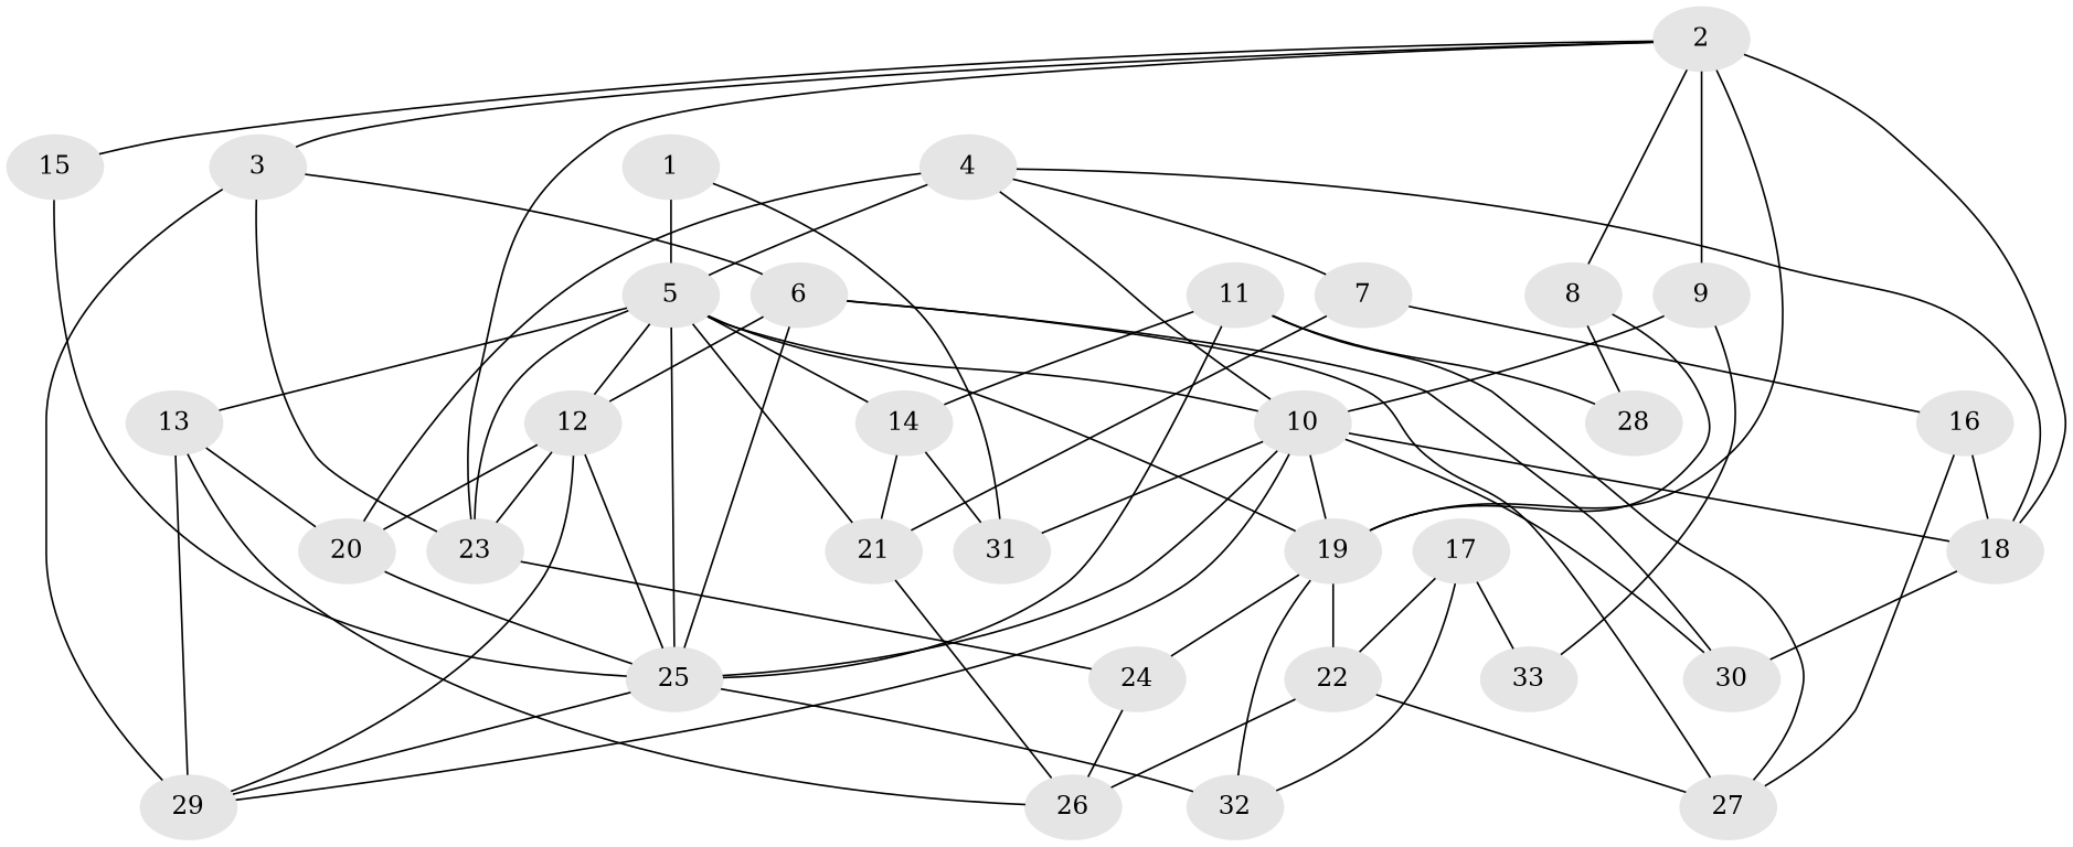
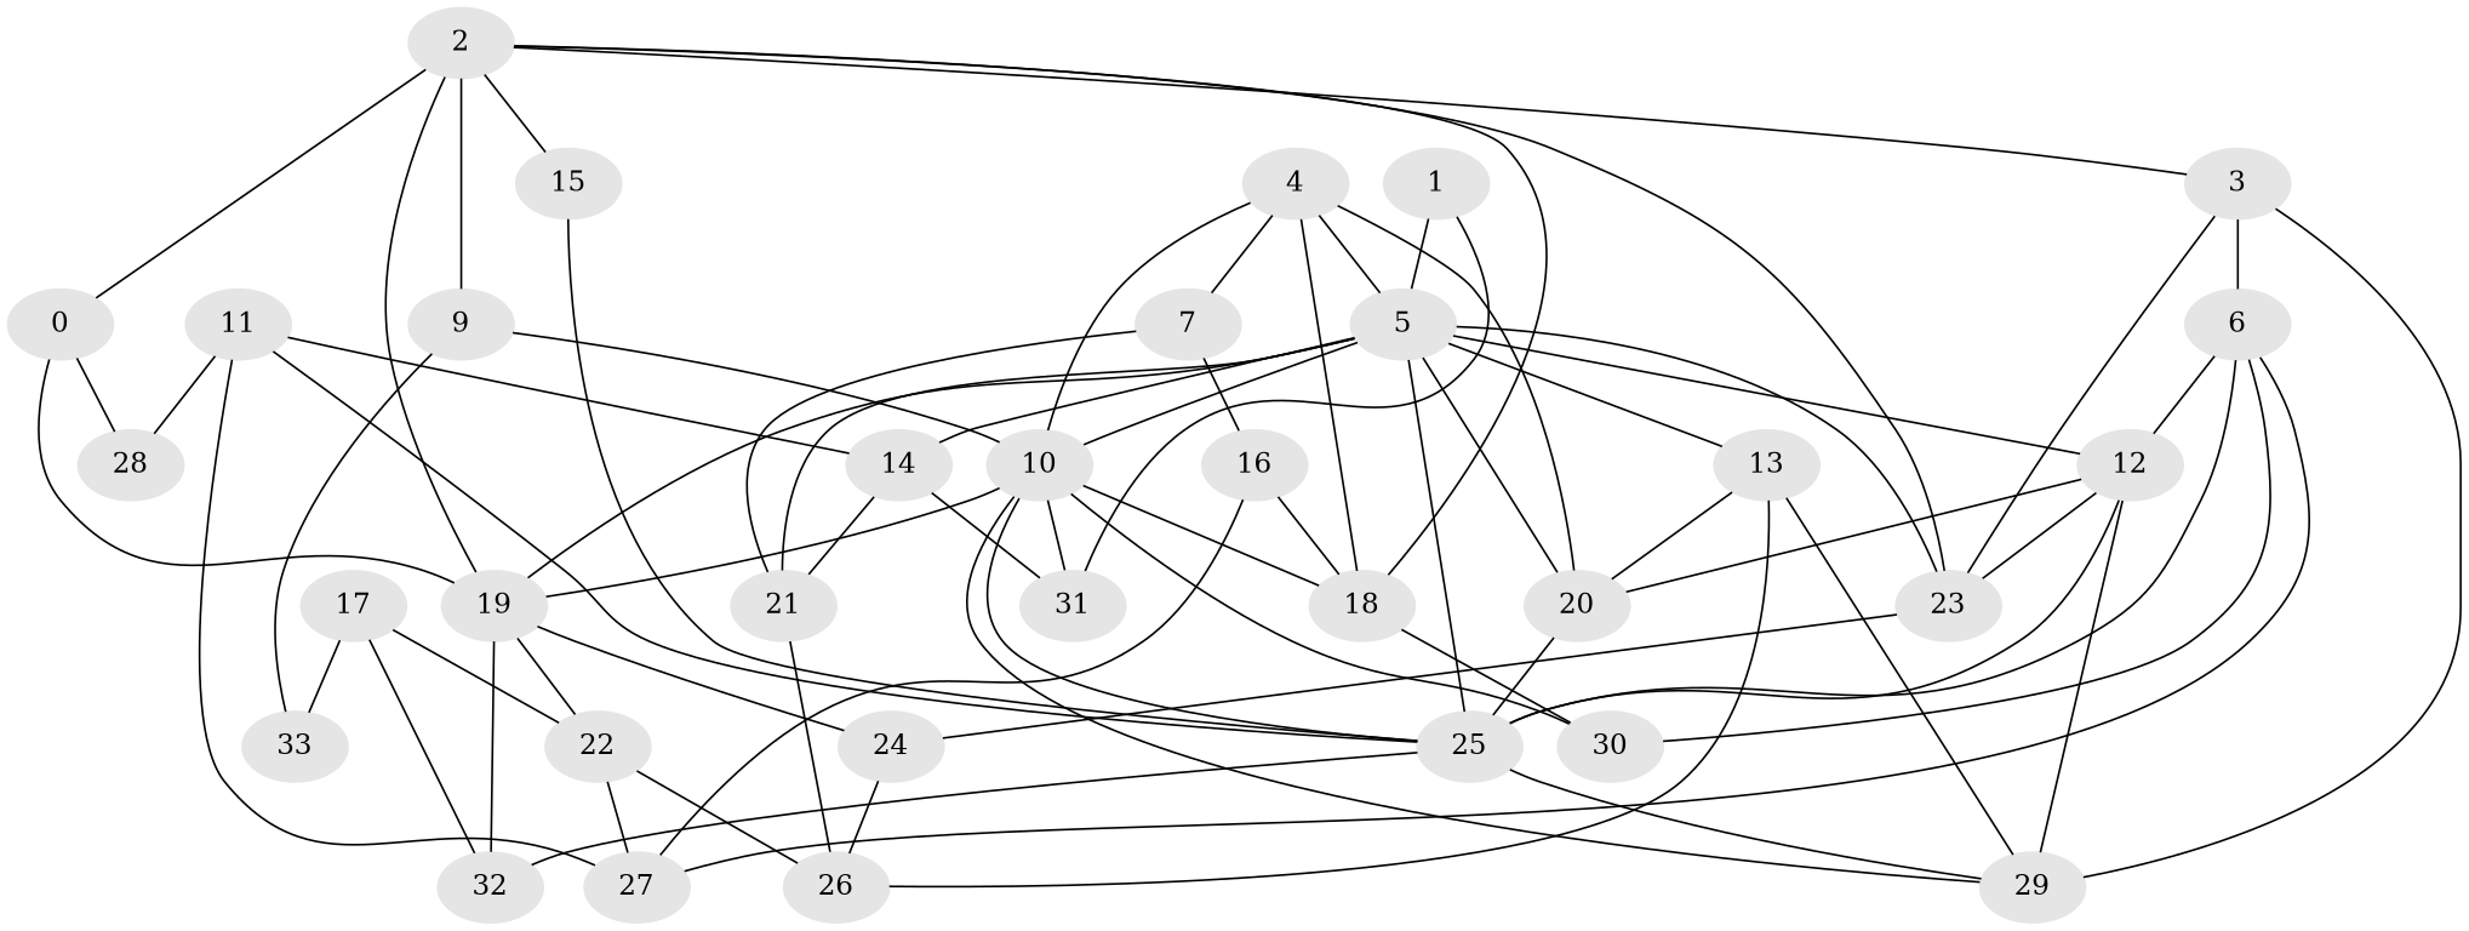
  graph {
    node [color=gray90 style=filled]
    edge [weight=1.0]
    1
    5
    31
    19
    23
    10
    20
    12
    13
    14
    21
    25
    2
    3
-   8
+   8 [label=0]
    9
    15
    18
    6
    29
    28
    33
    30
    22
    32
    24
    27
    4
    7
    16
    26
    11
    17
    1 -- 5 [weight=2.0]
    1 -- 31
    5 -- 19
    5 -- 23
    5 -- 10
+   5 -- 20 [weight=3.0]
    5 -- 12
    5 -- 13 [weight=2.0]
    5 -- 14
    5 -- 21
    5 -- 25
    19 -- 22 [weight=3.0]
    19 -- 32 [weight=2.0]
    19 -- 24
    23 -- 24
    10 -- 31
    10 -- 19
    10 -- 25
    10 -- 18
    10 -- 29
    10 -- 30
    20 -- 25 [weight=2.0]
    12 -- 23
    12 -- 20
    12 -- 25
    12 -- 29
    13 -- 20
    13 -- 29
    13 -- 26
    14 -- 31
    14 -- 21
    21 -- 26
    25 -- 29
    25 -- 32
    2 -- 19 [weight=4.0]
    2 -- 23
    2 -- 3 [weight=2.0]
    2 -- 8
    2 -- 9
    2 -- 15
    2 -- 18
    3 -- 23
    3 -- 6 [weight=2.0]
    3 -- 29 [weight=2.0]
    8 -- 19 [weight=2.0]
    8 -- 28
    9 -- 10
    9 -- 33
    15 -- 25
    18 -- 30
    6 -- 12
    6 -- 25
    6 -- 30
    6 -- 27
    22 -- 27
    22 -- 26
    24 -- 26
    4 -- 5
    4 -- 10
    4 -- 20 [weight=2.0]
    4 -- 18
    4 -- 7
    7 -- 21
    7 -- 16
    16 -- 18
    16 -- 27
    11 -- 14
    11 -- 25
    11 -- 28
    11 -- 27
    17 -- 33
    17 -- 22
    17 -- 32
  }
